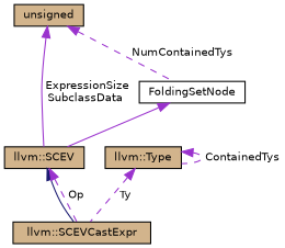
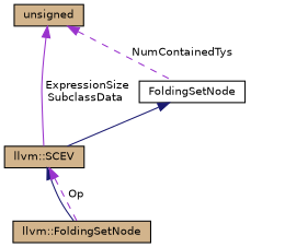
  digraph {
    node [color=black fillcolor=tan fontname=Helvetica fontsize=10 shape=box style=filled]
    edge [color=darkorchid3 dir=back fontname=Helvetica fontsize=10 labelfontname=Helvetica labelfontsize=10 style=dashed]
-   n1 [fontcolor=black height=0.2 label="llvm::SCEVCastExpr" width=0.4]
+   n1 [fontcolor=black height=0.2 label="llvm::FoldingSetNode" width=0.4]
    n2 [height=0.2 label="llvm::SCEV" width=0.4]
    n3 [fillcolor=white height=0.2 label=FoldingSetNode width=0.4]
    n4 [height=0.2 label=unsigned width=0.4]
-   n5 [height=0.2 label="llvm::Type" width=0.4]
    n2 -> n1 [color=midnightblue style=solid]
    n2 -> n1 [label=" Op"]
-   n3 -> n2 [style=solid]
+   n3 -> n2 [color=midnightblue style=solid]
    n4 -> n2 [label=" ExpressionSize\nSubclassData" style=solid]
    n4 -> n3 [label=" NumContainedTys"]
-   n5 -> n1 [label=" Ty"]
-   n5 -> n5 [label=" ContainedTys"]
  }
